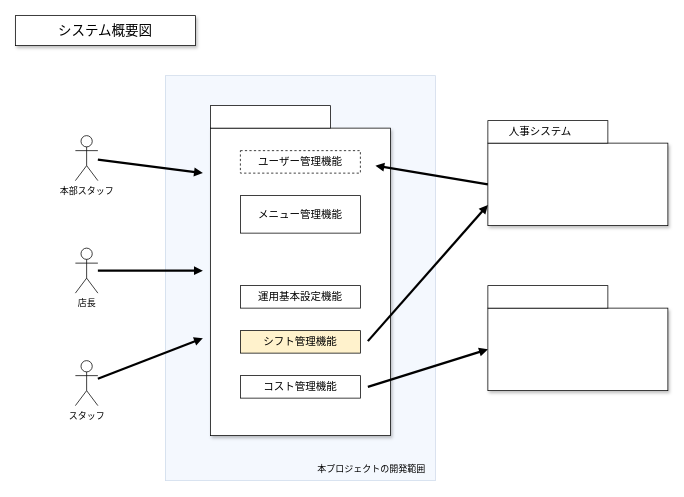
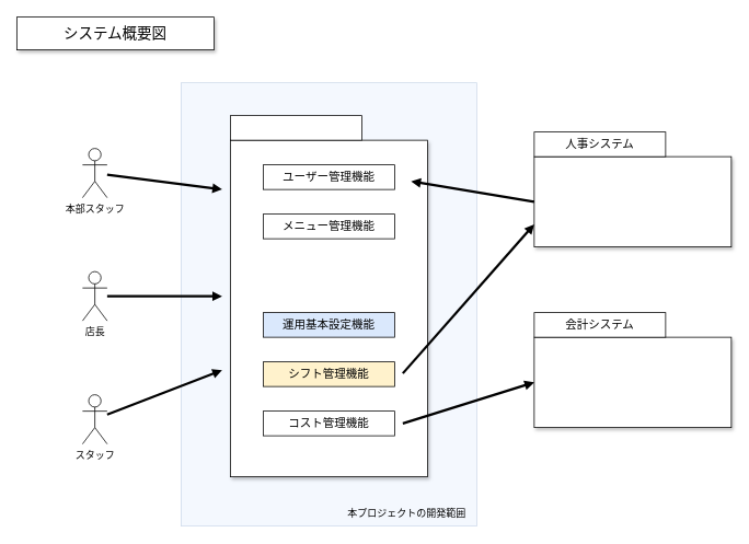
  <mxCell id="0" />
  <mxCell id="1" parent="0" />
  <mxCell id="2" value="" style="rounded=0;whiteSpace=wrap;html=1;fillColor=#dae8fc;strokeColor=#6c8ebf;opacity=30;" parent="1" vertex="1"><mxGeometry x="220" y="100" width="360" height="540" as="geometry" /></mxCell>
  <mxCell id="3" value="" style="rounded=0;whiteSpace=wrap;html=1;shadow=1;movable=0;resizable=0;rotatable=0;deletable=0;editable=0;locked=1;connectable=0;" parent="1" vertex="1"><mxGeometry width="240" height="40" as="geometry" x="20" y="20" /></mxCell>
  <mxCell id="4" value="システム概要図" style="text;html=1;strokeColor=none;fillColor=none;align=center;verticalAlign=middle;whiteSpace=wrap;rounded=0;fontSize=18;" parent="1" vertex="1"><mxGeometry y="25" width="240" height="30" as="geometry" x="20" /></mxCell>
  <mxCell id="5" value="" style="rounded=0;whiteSpace=wrap;html=1;fillColor=default;shadow=1;" parent="1" vertex="1"><mxGeometry x="280" y="170" width="240" height="410" as="geometry" /></mxCell>
  <mxCell id="6" value="" style="group" parent="1" vertex="1" connectable="0"><mxGeometry x="280" y="130" width="160" height="40" as="geometry" /></mxCell>
  <mxCell id="7" value="" style="rounded=0;whiteSpace=wrap;html=1;" parent="6" vertex="1"><mxGeometry y="10" width="160" height="30" as="geometry" /></mxCell>
- <mxCell id="8" value="ユーザー管理機能" style="rounded=0;whiteSpace=wrap;html=1;fontSize=14;align=center;dashed=1;" parent="1" vertex="1"><mxGeometry x="320" y="200" width="160" height="30" as="geometry" /></mxCell>
- <mxCell id="9" value="メニュー管理機能" style="rounded=0;whiteSpace=wrap;html=1;fontSize=14;align=center;" parent="1" vertex="1"><mxGeometry x="320" y="260" width="160" height="50" as="geometry" /></mxCell>
- <mxCell id="10" value="運用基本設定機能" style="rounded=0;whiteSpace=wrap;html=1;fontSize=14;align=center;" parent="1" vertex="1"><mxGeometry x="320" y="380" width="160" height="30" as="geometry" /></mxCell>
+ <mxCell id="8" value="ユーザー管理機能" style="rounded=0;whiteSpace=wrap;html=1;fontSize=14;align=center;" parent="1" vertex="1"><mxGeometry x="320" y="200" width="160" height="30" as="geometry" /></mxCell>
+ <mxCell id="9" value="メニュー管理機能" style="rounded=0;whiteSpace=wrap;html=1;fontSize=14;align=center;" parent="1" vertex="1"><mxGeometry x="320" y="260" width="160" height="30" as="geometry" /></mxCell>
+ <mxCell id="10" value="運用基本設定機能" style="rounded=0;whiteSpace=wrap;html=1;fontSize=14;align=center;fillColor=#dae8fc;" parent="1" vertex="1"><mxGeometry x="320" y="380" width="160" height="30" as="geometry" /></mxCell>
  <mxCell id="11" value="シフト管理機能" style="rounded=0;whiteSpace=wrap;html=1;fontSize=14;align=center;fillColor=#fff2cc;" parent="1" vertex="1"><mxGeometry x="320" y="440" width="160" height="30" as="geometry" /></mxCell>
  <mxCell id="12" value="コスト管理機能" style="rounded=0;whiteSpace=wrap;html=1;fontSize=14;align=center;" parent="1" vertex="1"><mxGeometry x="320" y="500" width="160" height="30" as="geometry" /></mxCell>
  <mxCell id="13" value="" style="rounded=0;whiteSpace=wrap;html=1;fillColor=default;shadow=1;" parent="1" vertex="1"><mxGeometry x="650" y="410" width="240" height="110" as="geometry" /></mxCell>
  <mxCell id="14" value="" style="group" parent="1" vertex="1" connectable="0"><mxGeometry x="650" y="370" width="160" height="40" as="geometry" /></mxCell>
  <mxCell id="15" value="" style="rounded=0;whiteSpace=wrap;html=1;" parent="14" vertex="1"><mxGeometry y="10" width="160" height="30" as="geometry" /></mxCell>
+ <mxCell id="16" value="会計システム" style="text;html=1;strokeColor=none;fillColor=none;align=center;verticalAlign=middle;whiteSpace=wrap;rounded=0;fontSize=14;" parent="14" vertex="1"><mxGeometry x="15" y="17.5" width="130" height="15" as="geometry" /></mxCell>
  <mxCell id="17" value="" style="endArrow=block;html=1;rounded=0;strokeWidth=3;endFill=1;endSize=4;entryX=0;entryY=0.5;entryDx=0;entryDy=0;" parent="1" target="13" edge="1"><mxGeometry width="50" height="50" relative="1" as="geometry"><mxPoint x="490" y="515" as="sourcePoint" /><mxPoint x="670" y="420" as="targetPoint" /></mxGeometry></mxCell>
  <mxCell id="18" value="本部スタッフ" style="shape=umlActor;verticalLabelPosition=bottom;verticalAlign=top;html=1;outlineConnect=0;" parent="1" vertex="1"><mxGeometry x="100" y="180" width="30" height="60" as="geometry" /></mxCell>
  <mxCell id="19" value="スタッフ" style="shape=umlActor;verticalLabelPosition=bottom;verticalAlign=top;html=1;outlineConnect=0;" parent="1" vertex="1"><mxGeometry x="100" y="480" width="30" height="60" as="geometry" /></mxCell>
  <mxCell id="20" value="店長" style="shape=umlActor;verticalLabelPosition=bottom;verticalAlign=top;html=1;outlineConnect=0;" parent="1" vertex="1"><mxGeometry x="100" y="330" width="30" height="60" as="geometry" /></mxCell>
  <mxCell id="21" value="" style="endArrow=block;html=1;rounded=0;strokeWidth=3;endFill=1;endSize=4;" parent="1" source="18" edge="1"><mxGeometry width="50" height="50" relative="1" as="geometry"><mxPoint x="190" y="210" as="sourcePoint" /><mxPoint x="270" y="230" as="targetPoint" /></mxGeometry></mxCell>
  <mxCell id="22" value="" style="endArrow=block;html=1;rounded=0;strokeWidth=3;endFill=1;endSize=4;" parent="1" source="20" edge="1"><mxGeometry width="50" height="50" relative="1" as="geometry"><mxPoint x="190" y="363" as="sourcePoint" /><mxPoint x="270" y="360" as="targetPoint" /></mxGeometry></mxCell>
  <mxCell id="23" value="" style="endArrow=block;html=1;rounded=0;strokeWidth=3;endFill=1;endSize=4;" parent="1" source="19" edge="1"><mxGeometry width="50" height="50" relative="1" as="geometry"><mxPoint x="200" y="373" as="sourcePoint" /><mxPoint x="270" y="450" as="targetPoint" /></mxGeometry></mxCell>
  <mxCell id="24" value="本プロジェクトの開発範囲" style="text;html=1;strokeColor=none;fillColor=none;align=center;verticalAlign=middle;whiteSpace=wrap;rounded=0;" parent="1" vertex="1"><mxGeometry x="410" y="610" width="170" height="30" as="geometry" /></mxCell>
  <mxCell id="25" value="" style="rounded=0;whiteSpace=wrap;html=1;fillColor=default;shadow=1;" parent="1" vertex="1"><mxGeometry x="650" y="190" width="240" height="110" as="geometry" /></mxCell>
  <mxCell id="26" value="" style="group" parent="1" vertex="1" connectable="0"><mxGeometry x="650" y="150" width="160" height="40" as="geometry" /></mxCell>
  <mxCell id="27" value="" style="rounded=0;whiteSpace=wrap;html=1;" parent="26" vertex="1"><mxGeometry y="10" width="160" height="30" as="geometry" /></mxCell>
- <mxCell id="28" value="人事システム" style="text;html=1;strokeColor=none;fillColor=none;align=center;verticalAlign=middle;whiteSpace=wrap;rounded=0;fontSize=14;" parent="26" vertex="1"><mxGeometry x="5" y="17.5" width="130" height="15" as="geometry" /></mxCell>
+ <mxCell id="28" value="人事システム" style="text;html=1;strokeColor=none;fillColor=none;align=center;verticalAlign=middle;whiteSpace=wrap;rounded=0;fontSize=14;" parent="26" vertex="1"><mxGeometry x="15" y="17.5" width="130" height="15" as="geometry" /></mxCell>
  <mxCell id="29" value="" style="endArrow=block;html=1;rounded=0;strokeWidth=3;endFill=1;endSize=4;exitX=0;exitY=0.5;exitDx=0;exitDy=0;entryX=0.917;entryY=0.122;entryDx=0;entryDy=0;entryPerimeter=0;" parent="1" source="25" target="5" edge="1"><mxGeometry width="50" height="50" relative="1" as="geometry"><mxPoint x="500" y="525" as="sourcePoint" /><mxPoint x="690" y="485" as="targetPoint" /></mxGeometry></mxCell>
  <mxCell id="30" value="" style="endArrow=block;html=1;rounded=0;strokeWidth=3;endFill=1;endSize=4;entryX=0;entryY=0.75;entryDx=0;entryDy=0;" parent="1" target="25" edge="1"><mxGeometry width="50" height="50" relative="1" as="geometry"><mxPoint x="490" y="454" as="sourcePoint" /><mxPoint x="650" y="404" as="targetPoint" /></mxGeometry></mxCell>
